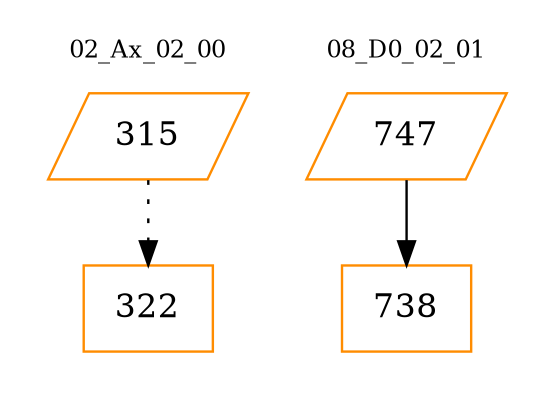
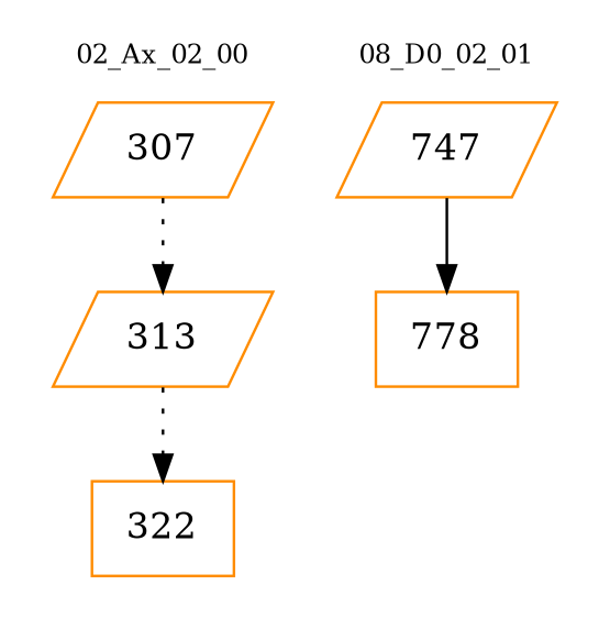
  digraph {
    node [color=darkorange shape=parallelogram]
    edge [color=black style=dotted]
-   n2 [label=315]
+   n1 [label=307]
+   n2 [label=313]
    n3 [label=322 shape=box]
    n4 [label=747]
-   n5 [label=738 shape=box]
+   n5 [label=778 shape=box]
    subgraph cluster_1 {
      color=white
      fontsize=10
      label="02_Ax_02_00"
+     n1
      n2
      n3
    }
    subgraph cluster_2 {
      color=white
      fontsize=10
      label="08_D0_02_01"
      n4
      n5
    }
+   n1 -> n2
    n2 -> n3
    n4 -> n5 [style=solid]
  }
